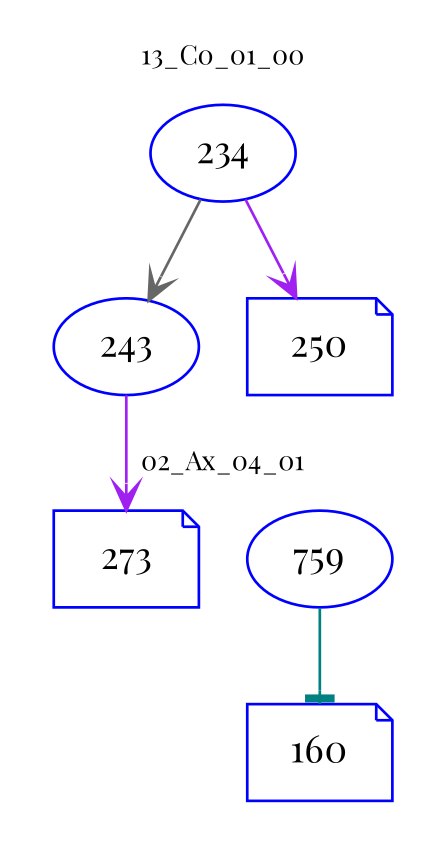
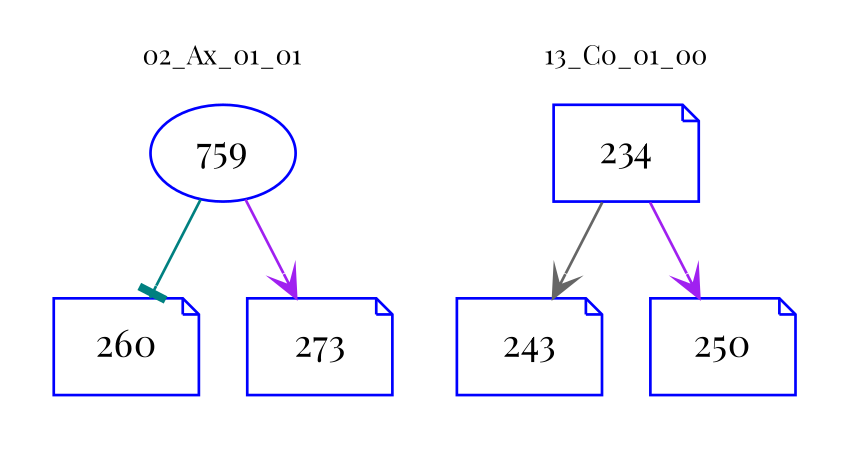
  digraph {
    fontname="Playfair Display"
    node [color=blue fontname="Playfair Display" shape=note]
    edge [arrowhead=vee color=purple fontname="Playfair Display"]
    n1 [label=759 shape=ellipse]
-   n2 [label=160]
+   n2 [label=260]
    n3 [label=273]
-   n4 [label=234 shape=ellipse]
-   n5 [label=243 shape=ellipse]
+   n4 [label=234]
+   n5 [label=243]
    n6 [label=250]
    subgraph cluster_1 {
      color=white
      fontsize=10
-     label="02_Ax_04_01"
+     label="02_Ax_01_01"
      n1
      n2
      n3
    }
    subgraph cluster_2 {
      color=white
      fontsize=10
      label="13_C0_01_00"
      n4
      n5
      n6
    }
    n1 -> n2 [arrowhead=tee color=teal]
-   n5 -> n3
+   n1 -> n3
    n4 -> n5 [color=gray40]
    n4 -> n6
  }
